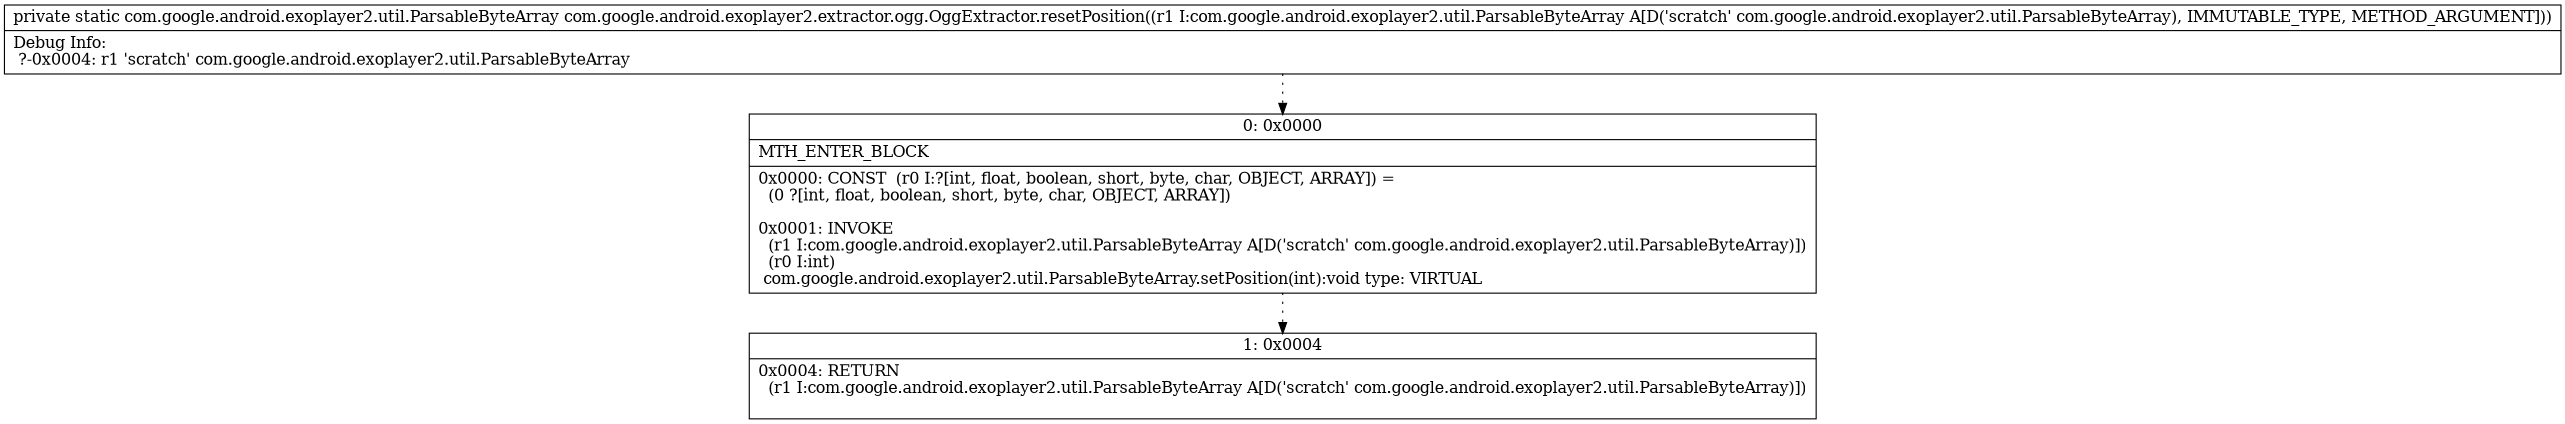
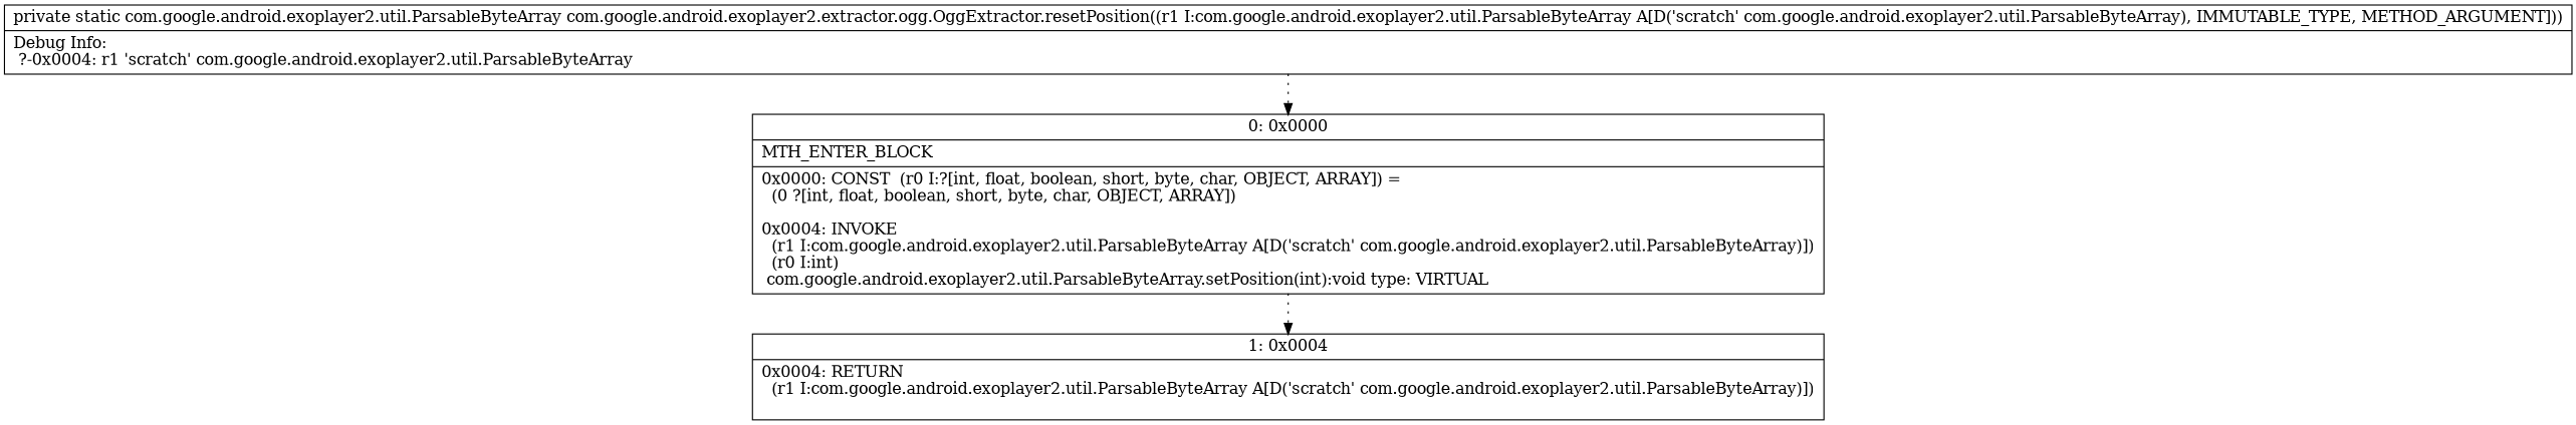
  digraph {
    node [shape=record]
    edge [style=dotted]
-   n1 [label="{0\:\ 0x0000|MTH_ENTER_BLOCK\l|0x0000: CONST  (r0 I:?[int, float, boolean, short, byte, char, OBJECT, ARRAY]) = \l  (0 ?[int, float, boolean, short, byte, char, OBJECT, ARRAY])\l \l0x0001: INVOKE  \l  (r1 I:com.google.android.exoplayer2.util.ParsableByteArray A[D('scratch' com.google.android.exoplayer2.util.ParsableByteArray)])\l  (r0 I:int)\l com.google.android.exoplayer2.util.ParsableByteArray.setPosition(int):void type: VIRTUAL \l}"]
+   n1 [label="{0\:\ 0x0000|MTH_ENTER_BLOCK\l|0x0000: CONST  (r0 I:?[int, float, boolean, short, byte, char, OBJECT, ARRAY]) = \l  (0 ?[int, float, boolean, short, byte, char, OBJECT, ARRAY])\l \l0x0004: INVOKE  \l  (r1 I:com.google.android.exoplayer2.util.ParsableByteArray A[D('scratch' com.google.android.exoplayer2.util.ParsableByteArray)])\l  (r0 I:int)\l com.google.android.exoplayer2.util.ParsableByteArray.setPosition(int):void type: VIRTUAL \l}"]
    n2 [label="{1\:\ 0x0004|0x0004: RETURN  \l  (r1 I:com.google.android.exoplayer2.util.ParsableByteArray A[D('scratch' com.google.android.exoplayer2.util.ParsableByteArray)])\l \l}"]
    n3 [label="{private static com.google.android.exoplayer2.util.ParsableByteArray com.google.android.exoplayer2.extractor.ogg.OggExtractor.resetPosition((r1 I:com.google.android.exoplayer2.util.ParsableByteArray A[D('scratch' com.google.android.exoplayer2.util.ParsableByteArray), IMMUTABLE_TYPE, METHOD_ARGUMENT]))  | Debug Info:\l  ?\-0x0004: r1 'scratch' com.google.android.exoplayer2.util.ParsableByteArray\l}"]
    n1 -> n2
    n3 -> n1
  }
